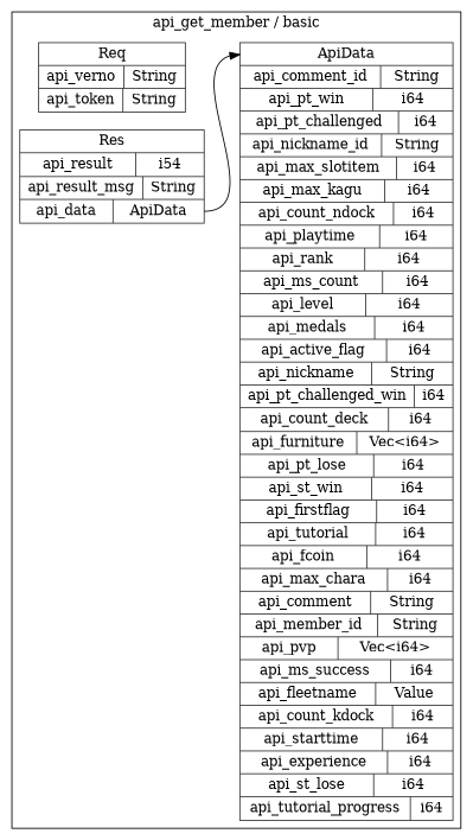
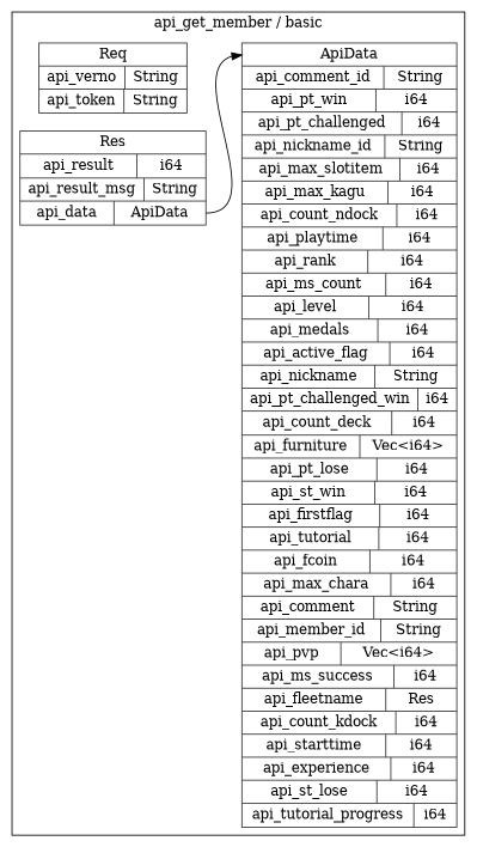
  digraph {
    rankdir=LR
    node [color=gray20 shape=record style=solid]
    n1 [label="<Req> Req  | { api_verno | <api_verno> String } | { api_token | <api_token> String }"]
-   n2 [label="<ApiData> ApiData  | { api_comment_id | <api_comment_id> String } | { api_pt_win | <api_pt_win> i64 } | { api_pt_challenged | <api_pt_challenged> i64 } | { api_nickname_id | <api_nickname_id> String } | { api_max_slotitem | <api_max_slotitem> i64 } | { api_max_kagu | <api_max_kagu> i64 } | { api_count_ndock | <api_count_ndock> i64 } | { api_playtime | <api_playtime> i64 } | { api_rank | <api_rank> i64 } | { api_ms_count | <api_ms_count> i64 } | { api_level | <api_level> i64 } | { api_medals | <api_medals> i64 } | { api_active_flag | <api_active_flag> i64 } | { api_nickname | <api_nickname> String } | { api_pt_challenged_win | <api_pt_challenged_win> i64 } | { api_count_deck | <api_count_deck> i64 } | { api_furniture | <api_furniture> Vec\<i64\> } | { api_pt_lose | <api_pt_lose> i64 } | { api_st_win | <api_st_win> i64 } | { api_firstflag | <api_firstflag> i64 } | { api_tutorial | <api_tutorial> i64 } | { api_fcoin | <api_fcoin> i64 } | { api_max_chara | <api_max_chara> i64 } | { api_comment | <api_comment> String } | { api_member_id | <api_member_id> String } | { api_pvp | <api_pvp> Vec\<i64\> } | { api_ms_success | <api_ms_success> i64 } | { api_fleetname | <api_fleetname> Value } | { api_count_kdock | <api_count_kdock> i64 } | { api_starttime | <api_starttime> i64 } | { api_experience | <api_experience> i64 } | { api_st_lose | <api_st_lose> i64 } | { api_tutorial_progress | <api_tutorial_progress> i64 }"]
-   n3 [label="<Res> Res  | { api_result | <api_result> i54 } | { api_result_msg | <api_result_msg> String } | { api_data | <api_data> ApiData }"]
+   n2 [label="<ApiData> ApiData  | { api_comment_id | <api_comment_id> String } | { api_pt_win | <api_pt_win> i64 } | { api_pt_challenged | <api_pt_challenged> i64 } | { api_nickname_id | <api_nickname_id> String } | { api_max_slotitem | <api_max_slotitem> i64 } | { api_max_kagu | <api_max_kagu> i64 } | { api_count_ndock | <api_count_ndock> i64 } | { api_playtime | <api_playtime> i64 } | { api_rank | <api_rank> i64 } | { api_ms_count | <api_ms_count> i64 } | { api_level | <api_level> i64 } | { api_medals | <api_medals> i64 } | { api_active_flag | <api_active_flag> i64 } | { api_nickname | <api_nickname> String } | { api_pt_challenged_win | <api_pt_challenged_win> i64 } | { api_count_deck | <api_count_deck> i64 } | { api_furniture | <api_furniture> Vec\<i64\> } | { api_pt_lose | <api_pt_lose> i64 } | { api_st_win | <api_st_win> i64 } | { api_firstflag | <api_firstflag> i64 } | { api_tutorial | <api_tutorial> i64 } | { api_fcoin | <api_fcoin> i64 } | { api_max_chara | <api_max_chara> i64 } | { api_comment | <api_comment> String } | { api_member_id | <api_member_id> String } | { api_pvp | <api_pvp> Vec\<i64\> } | { api_ms_success | <api_ms_success> i64 } | { api_fleetname | <api_fleetname> Res } | { api_count_kdock | <api_count_kdock> i64 } | { api_starttime | <api_starttime> i64 } | { api_experience | <api_experience> i64 } | { api_st_lose | <api_st_lose> i64 } | { api_tutorial_progress | <api_tutorial_progress> i64 }"]
+   n3 [label="<Res> Res  | { api_result | <api_result> i64 } | { api_result_msg | <api_result_msg> String } | { api_data | <api_data> ApiData }"]
    subgraph cluster_1 {
      label="api_get_member / basic"
      n1
      n2
      n3
    }
    n3 -> n2 [headport="ApiData:w" tailport="api_data:e"]
  }
